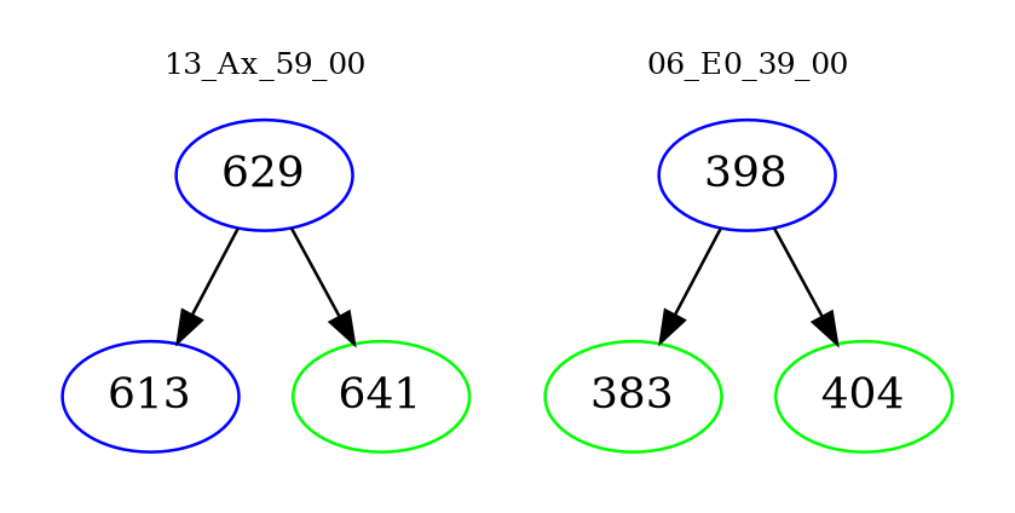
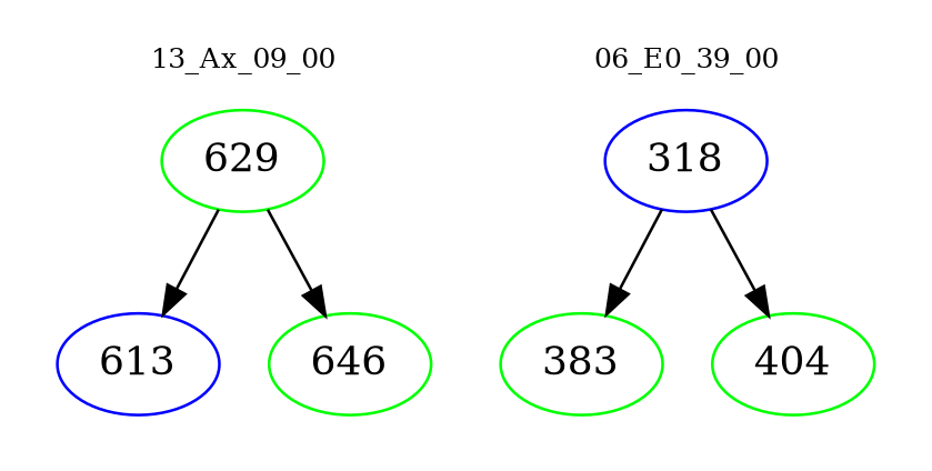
  digraph {
    node [color=blue]
    edge [color=black]
-   n1 [label=629]
+   n1 [color=green label=629]
    n2 [label=613]
-   n3 [color=green label=641]
-   n4 [label=398]
+   n3 [color=green label=646]
+   n4 [label=318]
    n5 [color=green label=383]
    n6 [color=green label=404]
    subgraph cluster_1 {
      color=white
      fontsize=10
-     label="13_Ax_59_00"
+     label="13_Ax_09_00"
      n1
      n2
      n3
    }
    subgraph cluster_2 {
      color=white
      fontsize=10
      label="06_E0_39_00"
      n4
      n5
      n6
    }
    n1 -> n2
    n1 -> n3
    n4 -> n5
    n4 -> n6
  }
